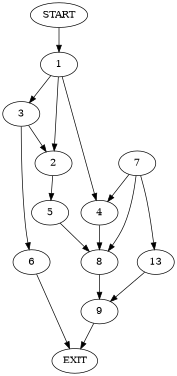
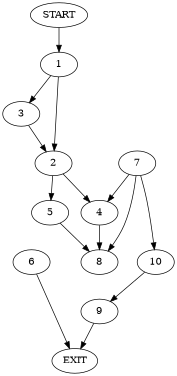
  digraph {
    n1 [label=START]
    1
    2
    3
    n5 [label=EXIT]
    4
    5
    6
    8
    7
-   10 [label=13]
+   10
    9
    n1 -> 1
    1 -> 2
    1 -> 3
-   1 -> 4
+   2 -> 4
    2 -> 5
    3 -> 2
-   3 -> 6
    4 -> 8
    5 -> 8
    6 -> n5
-   8 -> 9
    7 -> 4
    7 -> 8
    7 -> 10
    10 -> 9
    9 -> n5
  }
